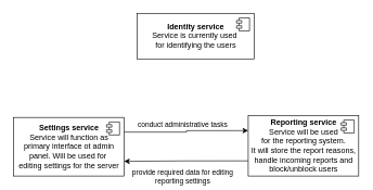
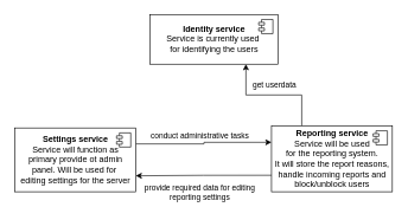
  <mxCell id="0" />
  <mxCell id="1" parent="0" />
  <mxCell id="2" value="&lt;b&gt;Identity service&lt;br&gt;&lt;/b&gt;Service is currently used&amp;nbsp;&lt;br&gt;for identifying the users" style="html=1;dropTarget=0;" vertex="1" parent="1"><mxGeometry x="210" y="20" width="180" height="70" as="geometry" /></mxCell>
  <mxCell id="3" value="" style="shape=module;jettyWidth=8;jettyHeight=4;" vertex="1" parent="2"><mxGeometry x="1" width="20" height="20" relative="1" as="geometry"><mxPoint x="-27" y="7" as="offset" /></mxGeometry></mxCell>
  <mxCell id="4" value="provide required data for editing &lt;br&gt;reporting settings" style="edgeStyle=orthogonalEdgeStyle;rounded=0;orthogonalLoop=1;jettySize=auto;html=1;exitX=0;exitY=0.75;exitDx=0;exitDy=0;entryX=1;entryY=0.75;entryDx=0;entryDy=0;" edge="1" parent="1" source="6" target="9"><mxGeometry x="0.067" y="23" relative="1" as="geometry"><mxPoint as="offset" /></mxGeometry></mxCell>
+ <mxCell id="5" value="get userdata" style="edgeStyle=orthogonalEdgeStyle;rounded=0;orthogonalLoop=1;jettySize=auto;html=1;exitX=0.25;exitY=0;exitDx=0;exitDy=0;entryX=0.75;entryY=1;entryDx=0;entryDy=0;" edge="1" parent="1" source="6" target="2"><mxGeometry y="-15" relative="1" as="geometry"><mxPoint x="1" as="offset" /></mxGeometry></mxCell>
  <mxCell id="6" value="&lt;b&gt;Reporting service&lt;br&gt;&lt;/b&gt;Service will be used&lt;br&gt;for the reporting system.&lt;br&gt;It will store the report reasons,&lt;br&gt;handle incoming reports and&lt;br&gt;block/unblock users" style="html=1;dropTarget=0;" vertex="1" parent="1"><mxGeometry x="381" y="177" width="170" height="93" as="geometry" /></mxCell>
  <mxCell id="7" value="" style="shape=module;jettyWidth=8;jettyHeight=4;" vertex="1" parent="6"><mxGeometry x="1" width="20" height="20" relative="1" as="geometry"><mxPoint x="-27" y="7" as="offset" /></mxGeometry></mxCell>
  <mxCell id="8" value="conduct administrative tasks" style="edgeStyle=orthogonalEdgeStyle;rounded=0;orthogonalLoop=1;jettySize=auto;html=1;exitX=1;exitY=0.25;exitDx=0;exitDy=0;entryX=0;entryY=0.25;entryDx=0;entryDy=0;" edge="1" parent="1" source="9" target="6"><mxGeometry x="-0.067" y="13" relative="1" as="geometry"><Array as="points"><mxPoint x="286" y="203" /><mxPoint x="286" y="200" /></Array><mxPoint y="1" as="offset" /></mxGeometry></mxCell>
- <mxCell id="9" value="&lt;b&gt;Settings service&lt;br&gt;&lt;/b&gt;Service will function as&lt;br&gt;primary interface ot admin&lt;br&gt;panel. Will be used for&amp;nbsp;&lt;br&gt;editing settings for the server" style="html=1;dropTarget=0;" vertex="1" parent="1"><mxGeometry x="20" y="180" width="170" height="90" as="geometry" /></mxCell>
+ <mxCell id="9" value="&lt;b&gt;Settings service&lt;br&gt;&lt;/b&gt;Service will function as&lt;br&gt;primary provide ot admin&lt;br&gt;panel. Will be used for&amp;nbsp;&lt;br&gt;editing settings for the server" style="html=1;dropTarget=0;" vertex="1" parent="1"><mxGeometry x="20" y="180" width="170" height="90" as="geometry" /></mxCell>
  <mxCell id="10" value="" style="shape=module;jettyWidth=8;jettyHeight=4;" vertex="1" parent="9"><mxGeometry x="1" width="20" height="20" relative="1" as="geometry"><mxPoint x="-27" y="7" as="offset" /></mxGeometry></mxCell>
